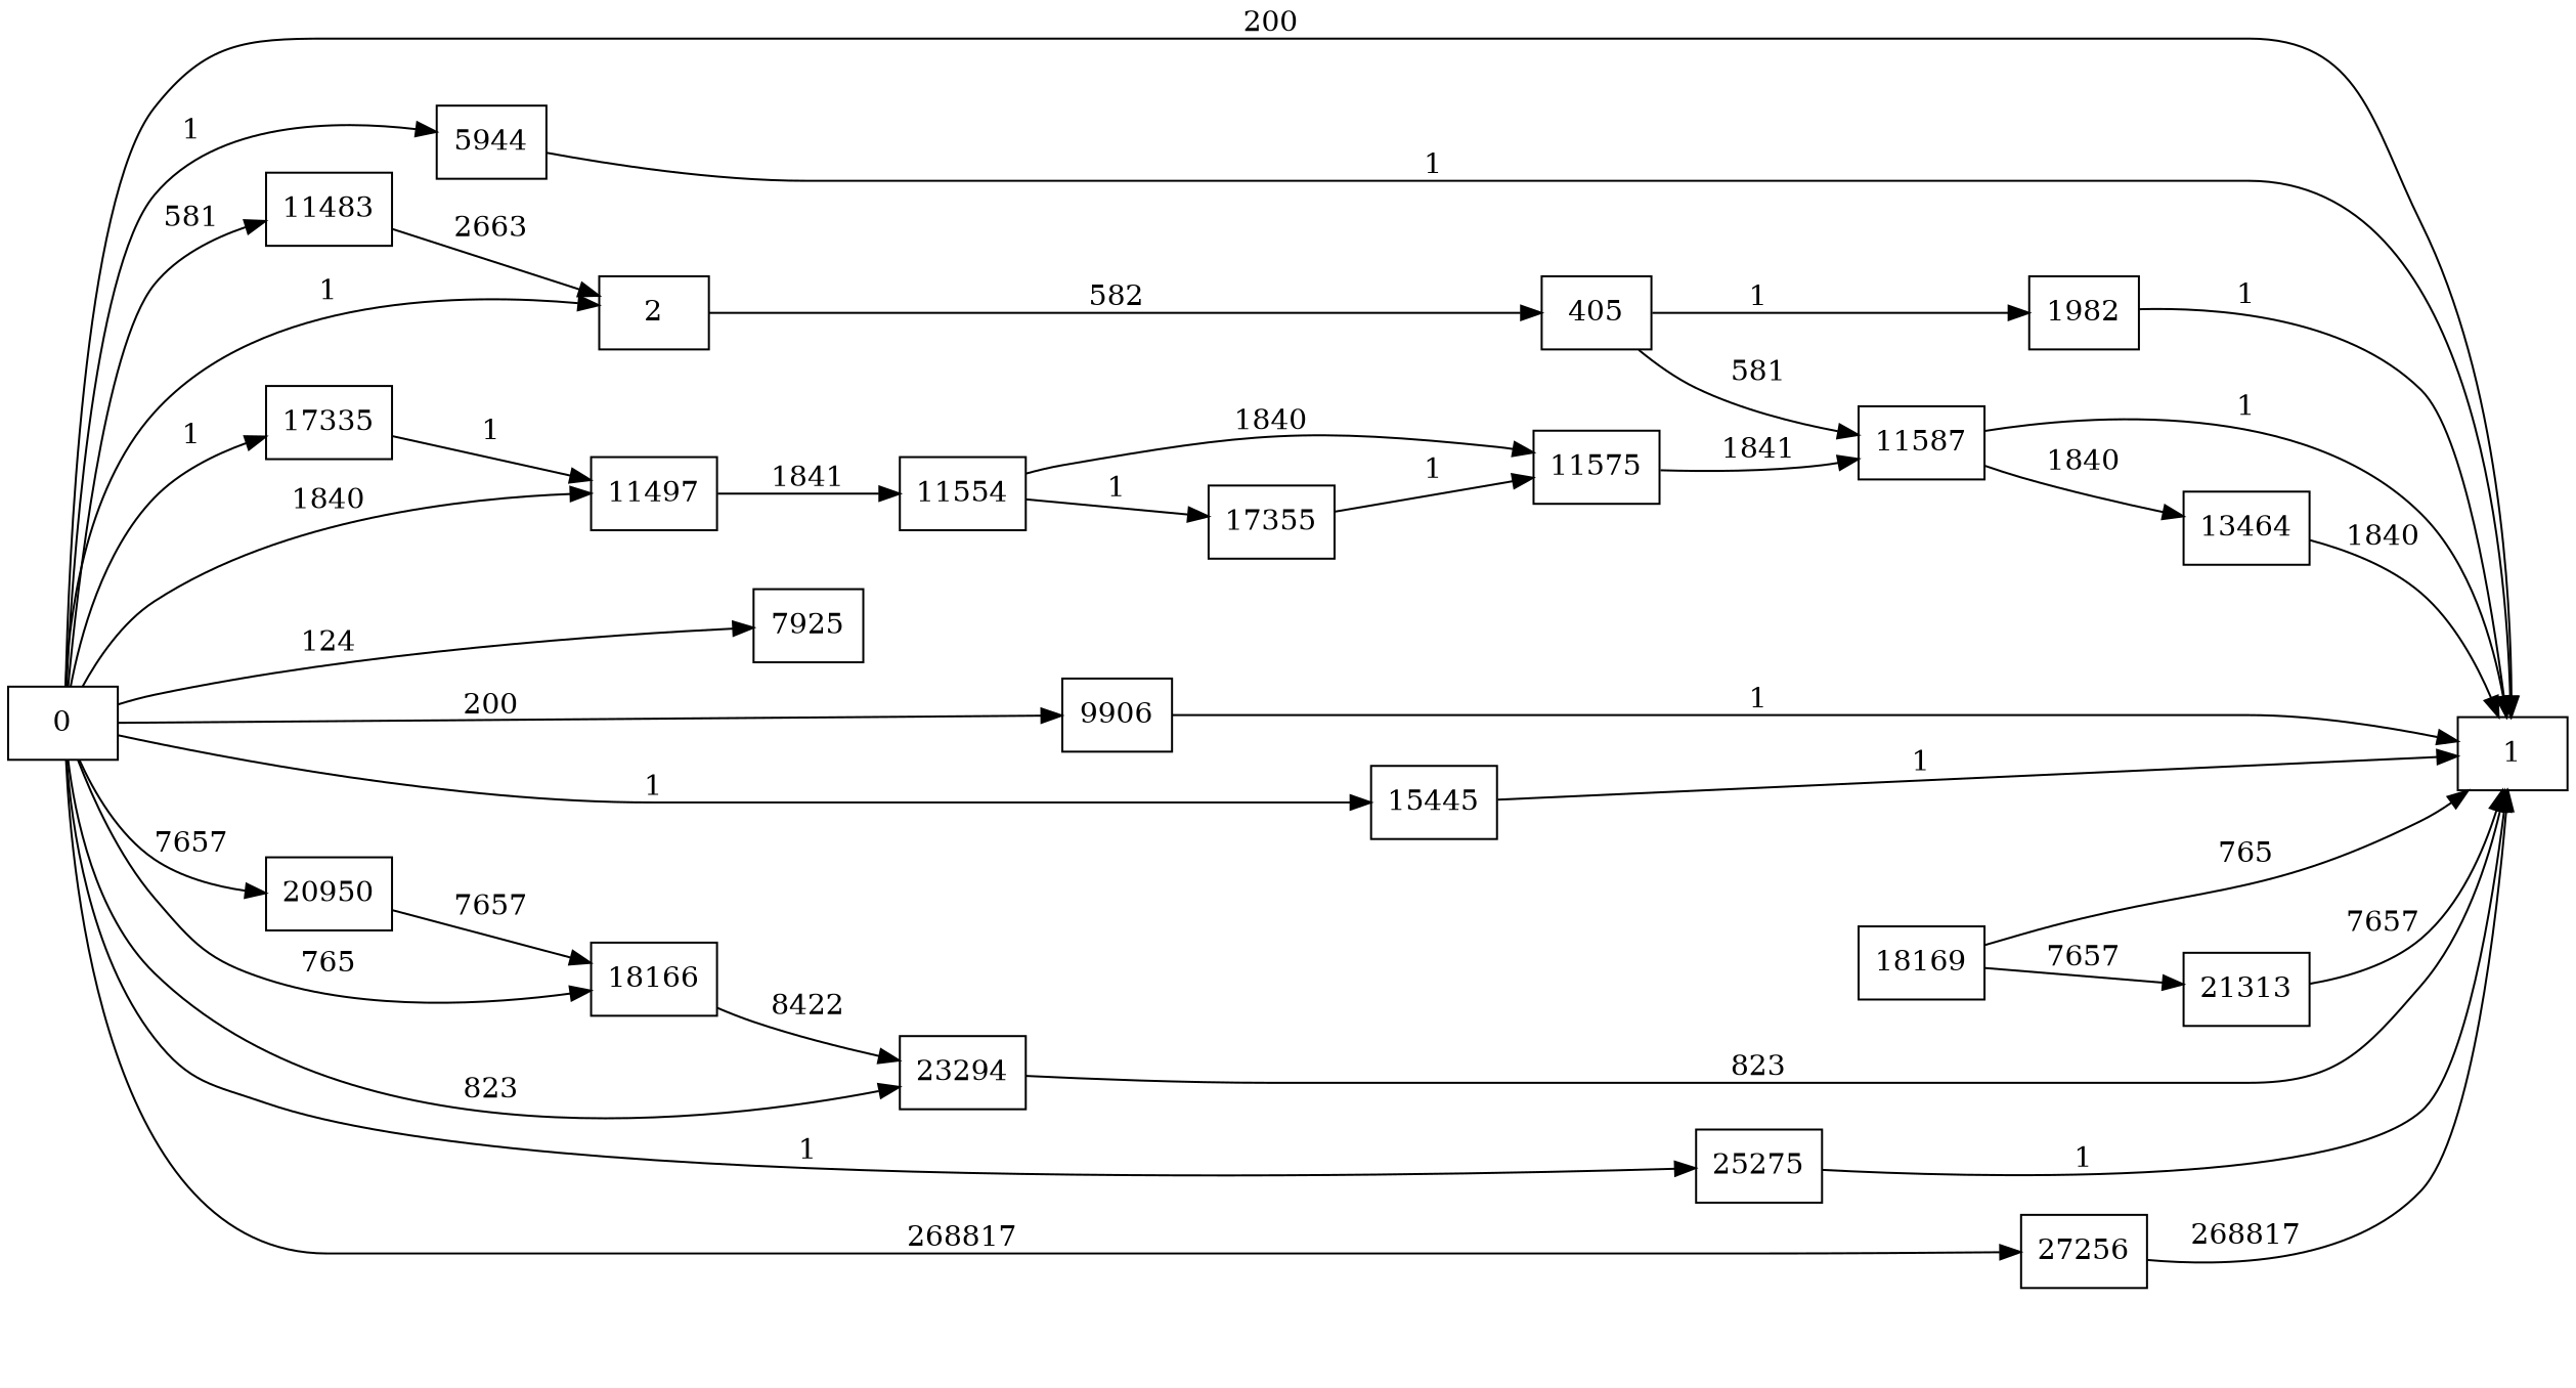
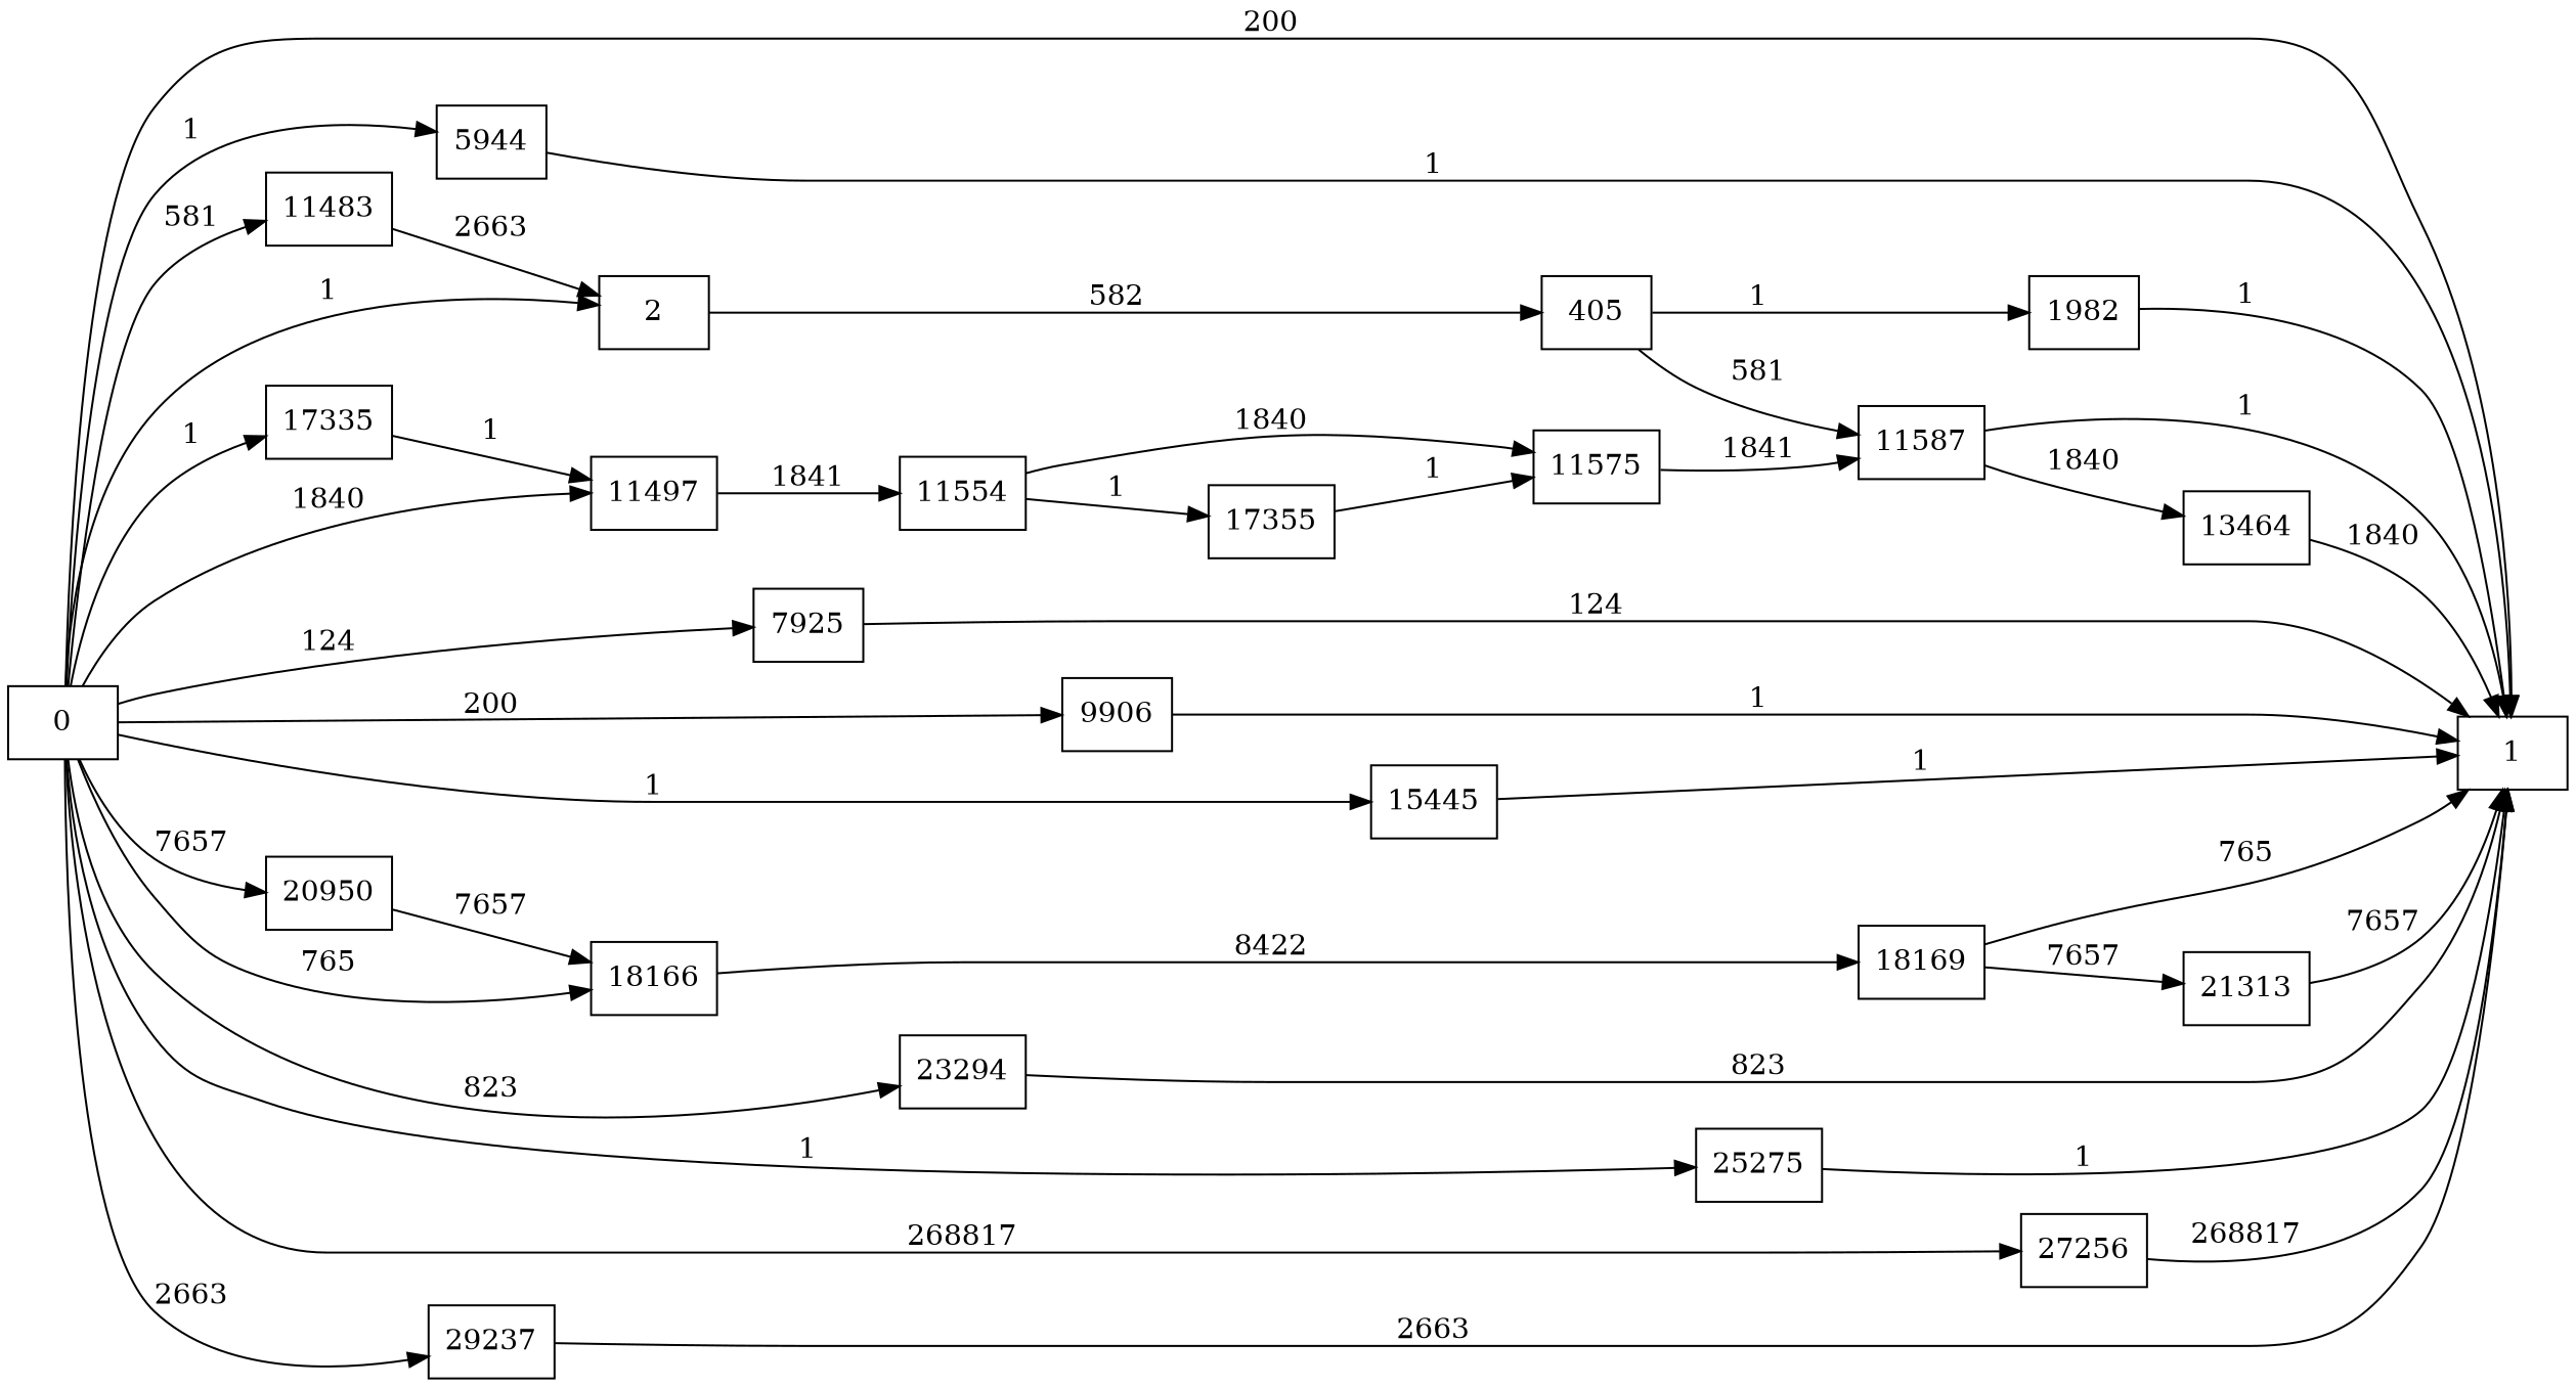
  digraph {
    rankdir=LR
    node [shape=rectangle]
    2
    405
    1982
    11587
    1
    5944
    7925
    9906
    11483
    11497
    11554
    11575
    17355
    13464
    15445
    17335
    18166
    18169
    21313
    20950
    23294
    25275
    27256
+   29237
    0
    2 -> 405 [label=582]
    405 -> 1982 [label=1]
    405 -> 11587 [label=581]
    1982 -> 1 [label=1]
    11587 -> 1 [label=1]
    11587 -> 13464 [label=1840]
    5944 -> 1 [label=1]
+   7925 -> 1 [label=124]
    9906 -> 1 [label=1]
    11483 -> 2 [label=2663]
    11497 -> 11554 [label=1841]
    11554 -> 11575 [label=1840]
    11554 -> 17355 [label=1]
    11575 -> 11587 [label=1841]
    17355 -> 11575 [label=1]
    13464 -> 1 [label=1840]
    15445 -> 1 [label=1]
    17335 -> 11497 [label=1]
-   18166 -> 23294 [label=8422]
+   18166 -> 18169 [label=8422]
    18169 -> 1 [label=765]
    18169 -> 21313 [label=7657]
    21313 -> 1 [label=7657]
    20950 -> 18166 [label=7657]
    23294 -> 1 [label=823]
    25275 -> 1 [label=1]
    27256 -> 1 [label=268817]
+   29237 -> 1 [label=2663]
    0 -> 2 [label=1]
    0 -> 1 [label=200]
    0 -> 5944 [label=1]
    0 -> 7925 [label=124]
    0 -> 9906 [label=200]
    0 -> 11483 [label=581]
    0 -> 11497 [label=1840]
    0 -> 15445 [label=1]
    0 -> 17335 [label=1]
    0 -> 18166 [label=765]
    0 -> 20950 [label=7657]
    0 -> 23294 [label=823]
    0 -> 25275 [label=1]
    0 -> 27256 [label=268817]
+   0 -> 29237 [label=2663]
  }
